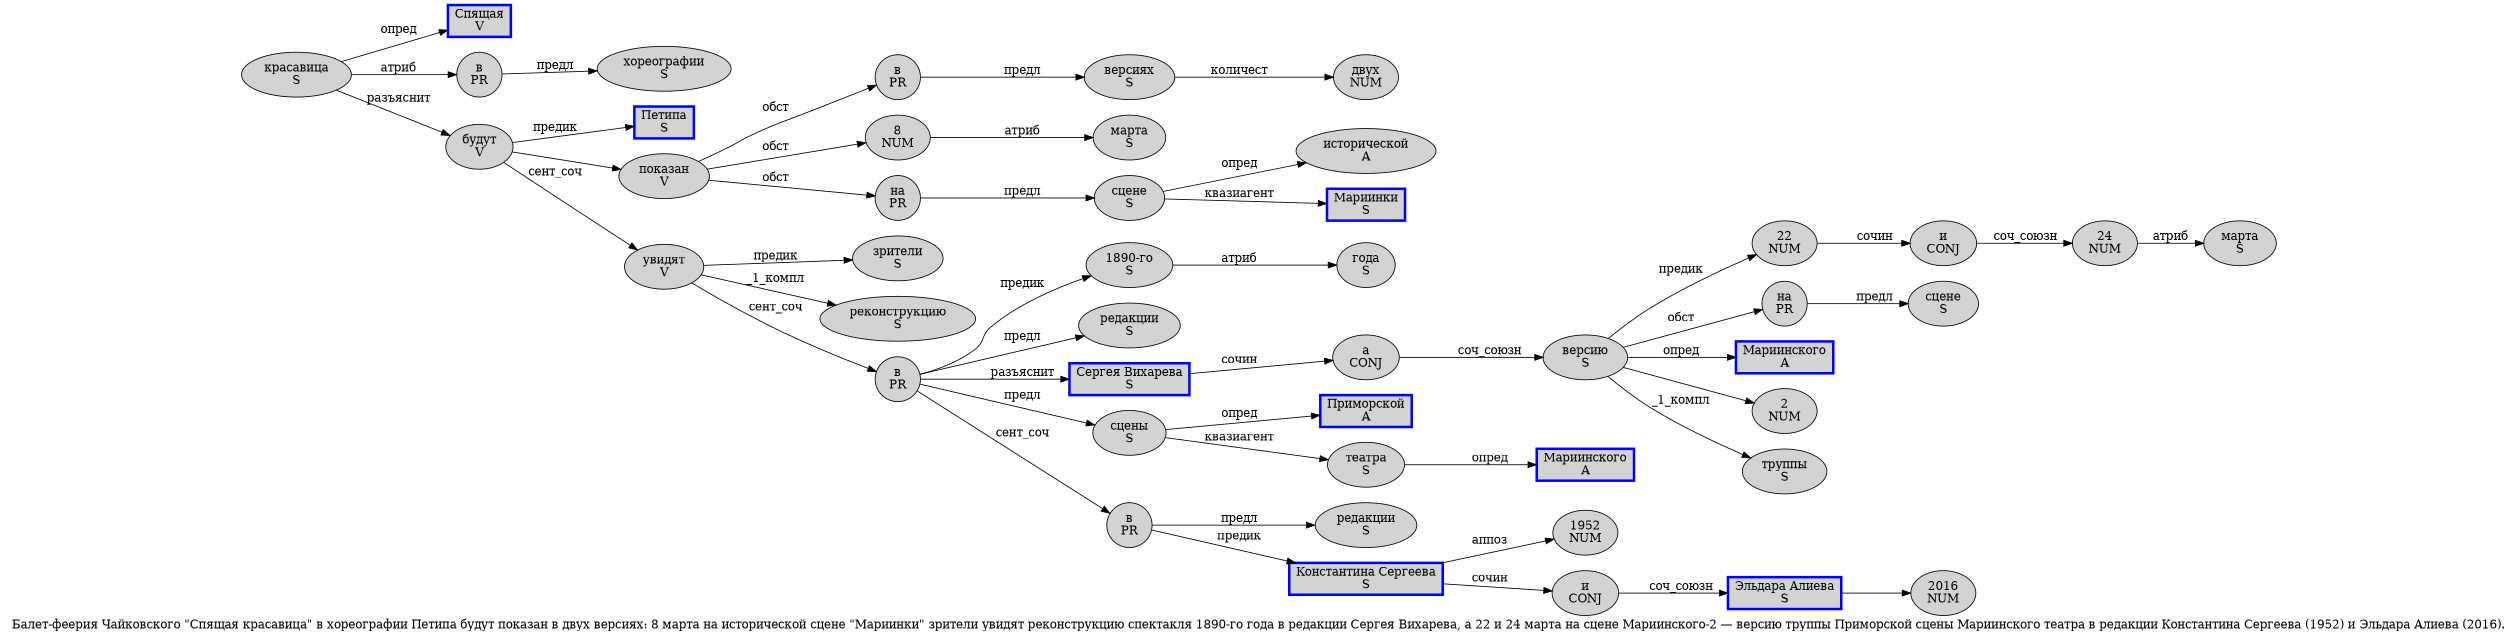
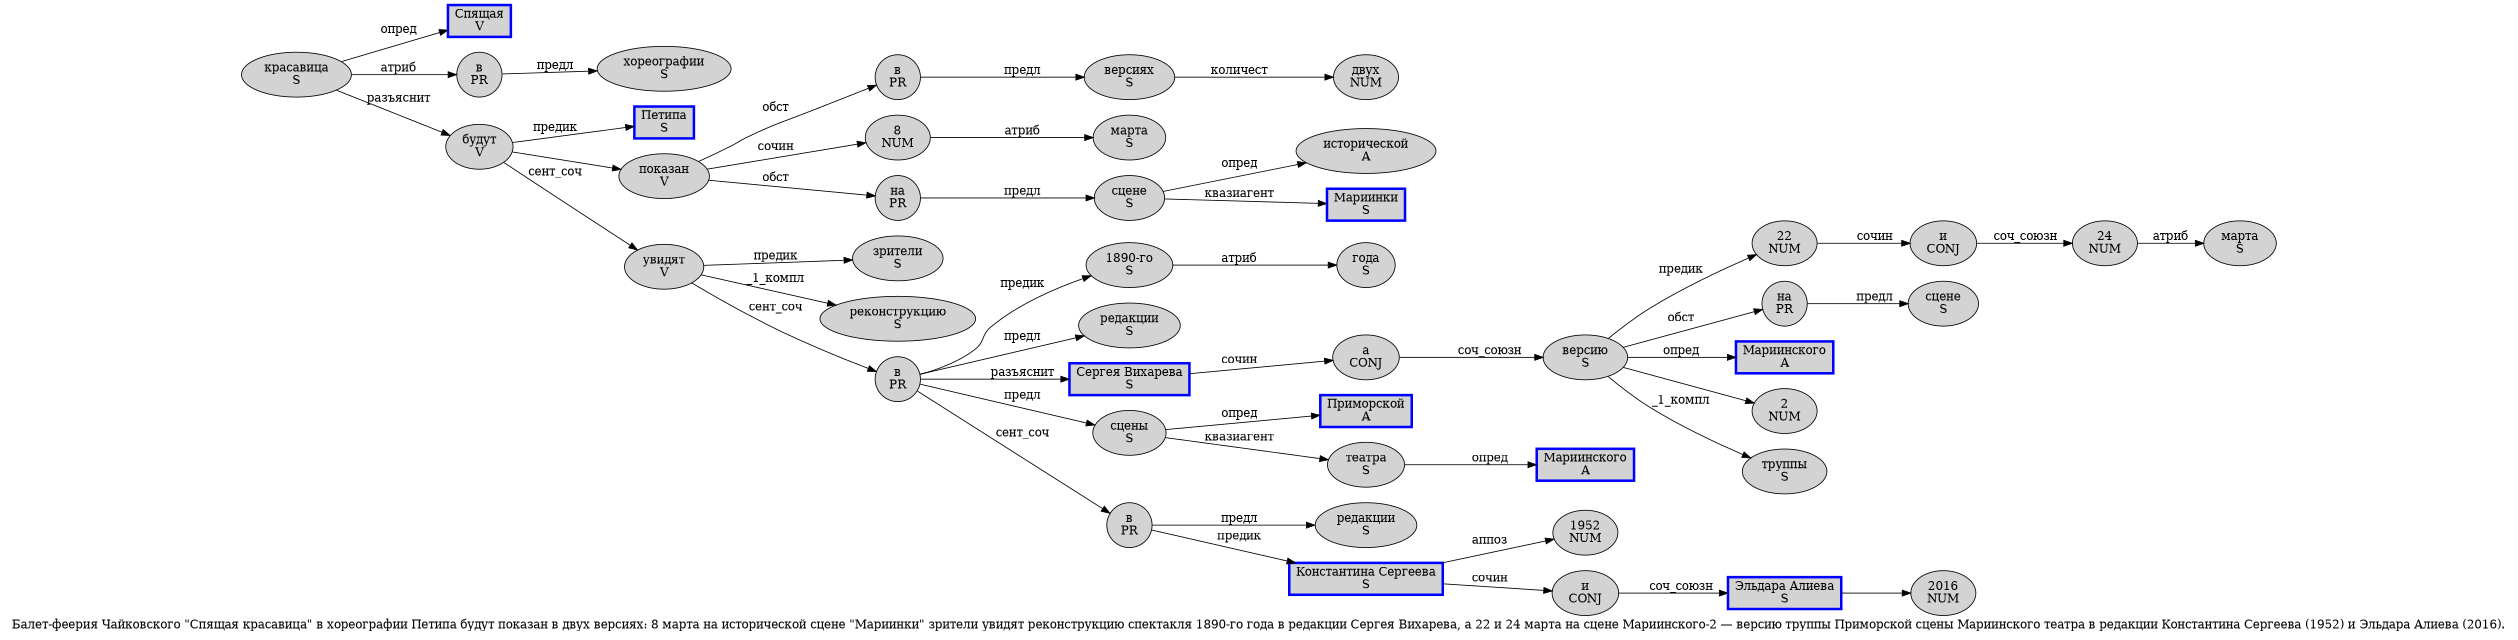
  digraph {
    label="Балет-феерия Чайковского \"Спящая красавица\" в хореографии Петипа будут показан в двух версиях: 8 марта на исторической сцене \"Мариинки\" зрители увидят реконструкцию спектакля 1890-го года в редакции Сергея Вихарева, а 22 и 24 марта на сцене Мариинского-2 — версию труппы Приморской сцены Мариинского театра в редакции Константина Сергеева (1952) и Эльдара Алиева (2016)."
    rankdir=LR
    node [fillcolor=lightgray penwidth=1 shape=ellipse style=filled]
    n1 [color=blue label="Спящая\nV" penwidth=3 shape=box]
    n2 [label="красавица\nS"]
    n3 [label="в\nPR"]
    n4 [label="будут\nV"]
    n5 [label="хореографии\nS"]
    n6 [color=blue label="Петипа\nS" penwidth=3 shape=box]
    n7 [label="показан\nV"]
    n8 [label="увидят\nV"]
    n9 [label="в\nPR"]
    n10 [label="8\nNUM"]
    n11 [label="на\nPR"]
    n12 [label="зрители\nS"]
    n13 [label="реконструкцию\nS"]
    n14 [label="в\nPR"]
    n15 [label="версиях\nS"]
    n16 [label="марта\nS"]
    n17 [label="сцене\nS"]
    n18 [label="двух\nNUM"]
    n19 [label="исторической\nA"]
    n20 [color=blue label="Мариинки\nS" penwidth=3 shape=box]
    n21 [label="1890-го\nS"]
    n22 [label="редакции\nS"]
    n23 [color=blue label="Сергея Вихарева\nS" penwidth=3 shape=box]
    n24 [label="сцены\nS"]
    n25 [label="в\nPR"]
    n26 [label="года\nS"]
    n27 [label="а\nCONJ"]
    n28 [color=blue label="Приморской\nA" penwidth=3 shape=box]
    n29 [label="театра\nS"]
    n30 [label="редакции\nS"]
    n31 [color=blue label="Константина Сергеева\nS" penwidth=3 shape=box]
    n32 [label="версию\nS"]
    n33 [label="22\nNUM"]
    n34 [label="на\nPR"]
    n35 [color=blue label="Мариинского\nA" penwidth=3 shape=box]
    n36 [label="2\nNUM"]
    n37 [label="труппы\nS"]
    n38 [label="и\nCONJ"]
    n39 [label="24\nNUM"]
    n40 [label="марта\nS"]
    n41 [label="сцене\nS"]
    n42 [color=blue label="Мариинского\nA" penwidth=3 shape=box]
    n43 [label="1952\nNUM"]
    n44 [label="и\nCONJ"]
    n45 [color=blue label="Эльдара Алиева\nS" penwidth=3 shape=box]
    n46 [label="2016\nNUM"]
    n2 -> n1 [label="опред"]
    n2 -> n3 [label="атриб"]
    n2 -> n4 [label="разъяснит"]
    n3 -> n5 [label="предл"]
    n4 -> n6 [label="предик"]
    n4 -> n7
    n4 -> n8 [label="сент_соч"]
    n7 -> n9 [label="обст"]
-   n7 -> n10 [label="обст"]
+   n7 -> n10 [label="сочин"]
    n7 -> n11 [label="обст"]
    n8 -> n12 [label="предик"]
    n8 -> n13 [label="_1_компл"]
    n8 -> n14 [label="сент_соч"]
    n9 -> n15 [label="предл"]
    n10 -> n16 [label="атриб"]
    n11 -> n17 [label="предл"]
    n14 -> n21 [label="предик"]
    n14 -> n22 [label="предл"]
    n14 -> n23 [label="разъяснит"]
    n14 -> n24 [label="предл"]
    n14 -> n25 [label="сент_соч"]
    n15 -> n18 [label="количест"]
    n17 -> n19 [label="опред"]
    n17 -> n20 [label="квазиагент"]
    n21 -> n26 [label="атриб"]
    n23 -> n27 [label="сочин"]
    n24 -> n28 [label="опред"]
    n24 -> n29 [label="квазиагент"]
    n25 -> n30 [label="предл"]
    n25 -> n31 [label="предик"]
    n27 -> n32 [label="соч_союзн"]
    n29 -> n42 [label="опред"]
    n31 -> n43 [label="аппоз"]
    n31 -> n44 [label="сочин"]
    n32 -> n33 [label="предик"]
    n32 -> n34 [label="обст"]
    n32 -> n35 [label="опред"]
    n32 -> n36
    n32 -> n37 [label="_1_компл"]
    n33 -> n38 [label="сочин"]
    n34 -> n41 [label="предл"]
    n38 -> n39 [label="соч_союзн"]
    n39 -> n40 [label="атриб"]
    n44 -> n45 [label="соч_союзн"]
    n45 -> n46
  }
